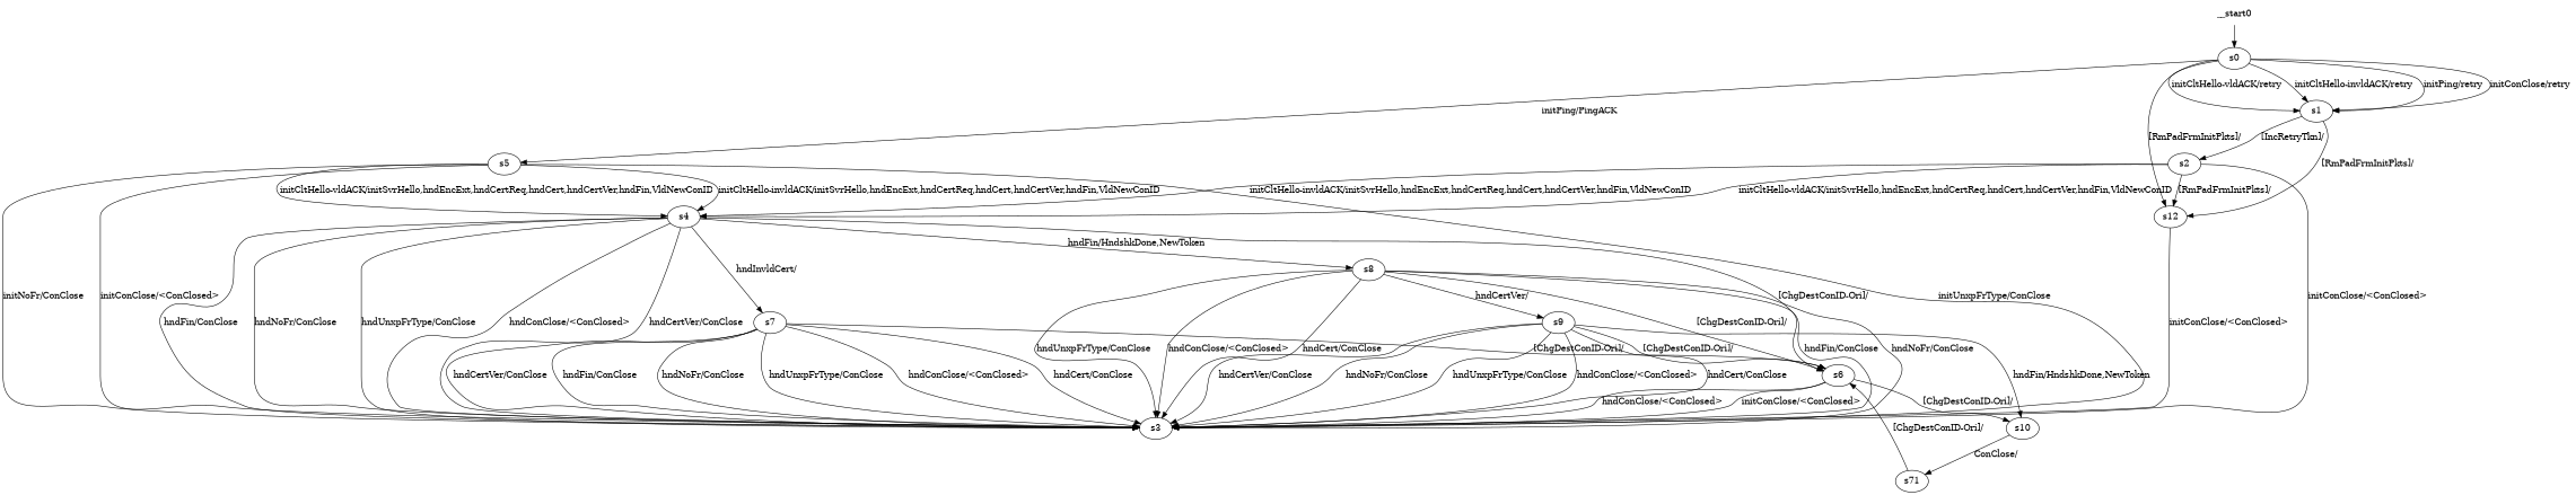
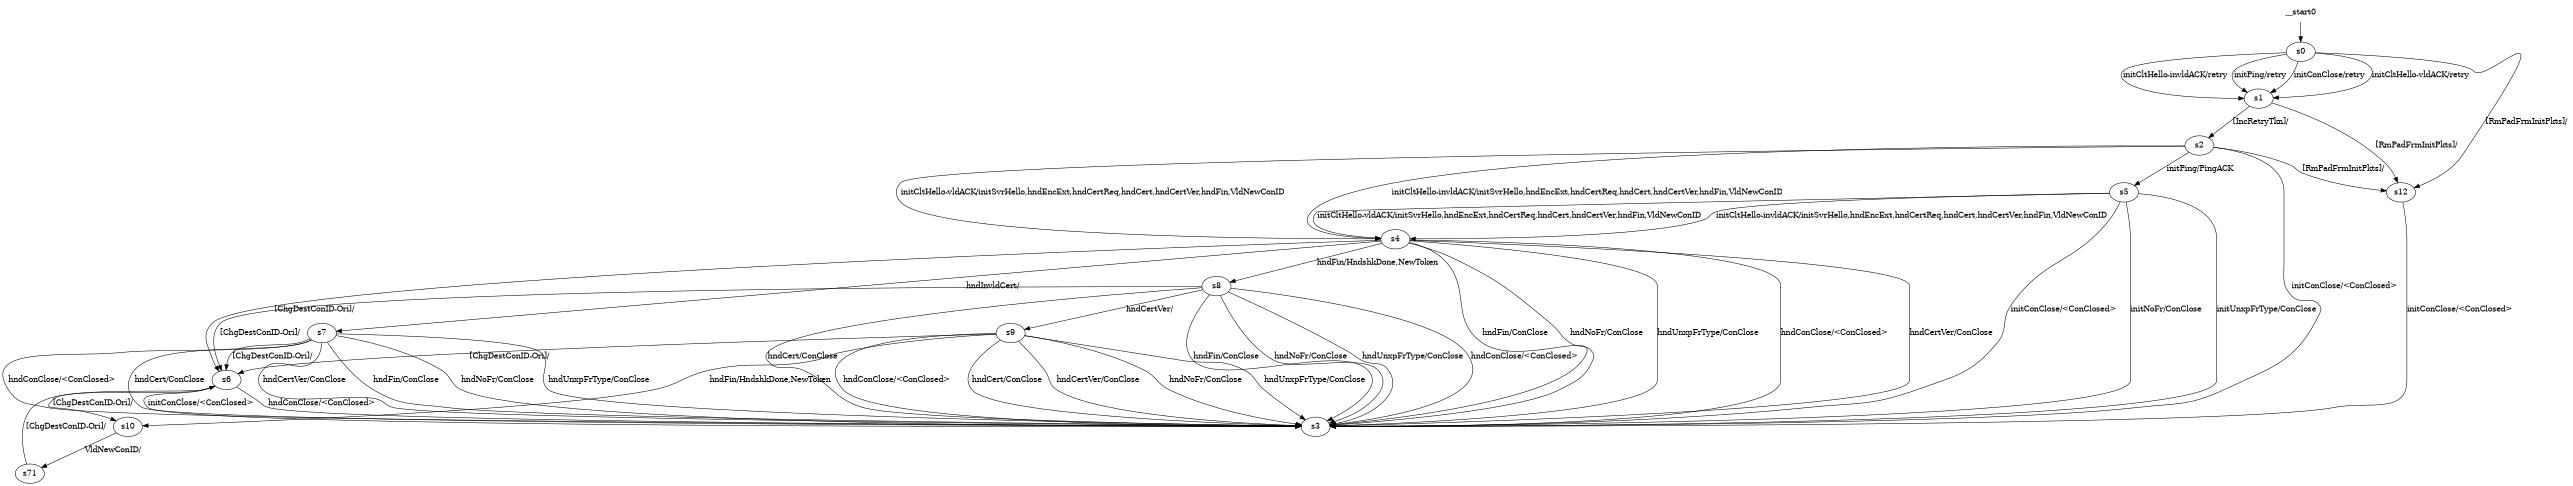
  digraph {
    n1 [label=s0]
    n2 [label=s1]
    n3 [label=s12]
    n4 [label=s2]
    n5 [label=s3]
    n6 [label=s4]
    n7 [label=s5]
    n8 [label=s6]
    n9 [label=s7]
    n10 [label=s8]
    n11 [label=s10]
    n12 [label=s9]
    n13 [label=s71]
    __start0 [shape=none]
    n1 -> n2 [label="initPing/retry "]
    n1 -> n2 [label="initConClose/retry "]
    n1 -> n2 [label="initCltHello-vldACK/retry "]
    n1 -> n2 [label="initCltHello-invldACK/retry "]
    n1 -> n3 [label="[RmPadFrmInitPkts]/ "]
    n2 -> n3 [label="[RmPadFrmInitPkts]/ "]
    n2 -> n4 [label="[IncRetryTkn]/ "]
    n3 -> n5 [label="initConClose/<ConClosed> "]
    n4 -> n3 [label="[RmPadFrmInitPkts]/ "]
    n4 -> n5 [label="initConClose/<ConClosed> "]
    n4 -> n6 [label="initCltHello-vldACK/initSvrHello,hndEncExt,hndCertReq,hndCert,hndCertVer,hndFin,VldNewConID "]
    n4 -> n6 [label="initCltHello-invldACK/initSvrHello,hndEncExt,hndCertReq,hndCert,hndCertVer,hndFin,VldNewConID "]
-   n1 -> n7 [label="initPing/PingACK "]
+   n4 -> n7 [label="initPing/PingACK "]
    n6 -> n5 [label="hndFin/ConClose "]
    n6 -> n5 [label="hndNoFr/ConClose "]
    n6 -> n5 [label="hndUnxpFrType/ConClose "]
    n6 -> n5 [label="hndConClose/<ConClosed> "]
    n6 -> n5 [label="hndCertVer/ConClose "]
    n6 -> n8 [label="[ChgDestConID-Ori]/ "]
    n6 -> n9 [label="hndInvldCert/ "]
    n6 -> n10 [label="hndFin/HndshkDone,NewToken "]
    n7 -> n5 [label="initConClose/<ConClosed> "]
    n7 -> n5 [label="initNoFr/ConClose "]
    n7 -> n5 [label="initUnxpFrType/ConClose "]
    n7 -> n6 [label="initCltHello-vldACK/initSvrHello,hndEncExt,hndCertReq,hndCert,hndCertVer,hndFin,VldNewConID "]
    n7 -> n6 [label="initCltHello-invldACK/initSvrHello,hndEncExt,hndCertReq,hndCert,hndCertVer,hndFin,VldNewConID "]
    n8 -> n5 [label="initConClose/<ConClosed> "]
    n8 -> n5 [label="hndConClose/<ConClosed> "]
    n8 -> n11 [label="[ChgDestConID-Ori]/ "]
    n9 -> n5 [label="hndFin/ConClose "]
    n9 -> n5 [label="hndNoFr/ConClose "]
    n9 -> n5 [label="hndUnxpFrType/ConClose "]
    n9 -> n5 [label="hndConClose/<ConClosed> "]
    n9 -> n5 [label="hndCert/ConClose "]
    n9 -> n5 [label="hndCertVer/ConClose "]
    n9 -> n8 [label="[ChgDestConID-Ori]/ "]
    n10 -> n5 [label="hndFin/ConClose "]
    n10 -> n5 [label="hndNoFr/ConClose "]
    n10 -> n5 [label="hndUnxpFrType/ConClose "]
    n10 -> n5 [label="hndConClose/<ConClosed> "]
    n10 -> n5 [label="hndCert/ConClose "]
    n10 -> n8 [label="[ChgDestConID-Ori]/ "]
    n10 -> n12 [label="hndCertVer/ "]
-   n11 -> n13 [label="ConClose/ "]
+   n11 -> n13 [label="VldNewConID/ "]
    n12 -> n5 [label="hndNoFr/ConClose "]
    n12 -> n5 [label="hndUnxpFrType/ConClose "]
    n12 -> n5 [label="hndConClose/<ConClosed> "]
    n12 -> n5 [label="hndCert/ConClose "]
    n12 -> n5 [label="hndCertVer/ConClose "]
    n12 -> n8 [label="[ChgDestConID-Ori]/ "]
    n12 -> n11 [label="hndFin/HndshkDone,NewToken "]
    n13 -> n8 [label="[ChgDestConID-Ori]/ "]
    __start0 -> n1
  }
